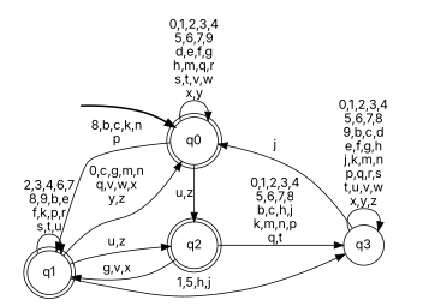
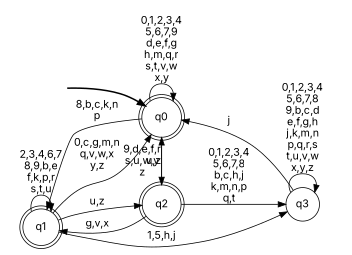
  digraph {
    fontname=Inter
    rankdir=LR
    node [fontname=Inter shape=doublecircle style="rounded,filled" color=black fillcolor=white]
    edge [fontname=Inter]
    __start0 [height=0 shape=none style=invis width=0 color="" fillcolor=""]
    n2 [label=q0]
    n3 [label=q1]
    n4 [label=q2]
    n5 [label=q3 shape=circle style=filled]
    subgraph cluster_1 {
      nodesep=0.15
      ranksep=0.15
      style=invis
      __start0
      n2
    }
    __start0 -> n2 [penwidth=2]
    n2 -> n2 [label="0,1,2,3,4\n5,6,7,9\nd,e,f,g\nh,m,q,r\ns,t,v,w\nx,y"]
    n2 -> n3 [label="8,b,c,k,n\np"]
    n2 -> n4 [label="u,z"]
    n3 -> n2 [label="0,c,g,m,n\nq,v,w,x\ny,z"]
    n3 -> n3 [label="2,3,4,6,7\n8,9,b,e\nf,k,p,r\ns,t,u"]
    n3 -> n4 [label="u,z"]
    n3 -> n5 [label="1,5,h,j"]
+   n4 -> n2 [label="9,d,e,f,r\ns,u,w,y\nz"]
    n4 -> n3 [label="g,v,x"]
    n4 -> n5 [label="0,1,2,3,4\n5,6,7,8\nb,c,h,j\nk,m,n,p\nq,t"]
    n5 -> n2 [label=j]
    n5 -> n5 [label="0,1,2,3,4\n5,6,7,8\n9,b,c,d\ne,f,g,h\nj,k,m,n\np,q,r,s\nt,u,v,w\nx,y,z"]
  }
